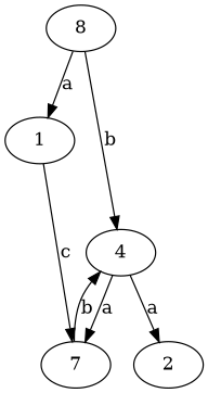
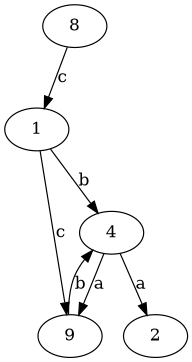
  strict digraph {
    1
    4
-   7
+   7 [label=9]
    2
    n5 [label=8]
-   n5 -> 4 [label=b]
+   1 -> 4 [label=b]
    1 -> 7 [label=c]
    4 -> 7 [label=a]
    4 -> 2 [label=a]
    7 -> 4 [label=b]
-   n5 -> 1 [label=a]
+   n5 -> 1 [label=c]
  }
